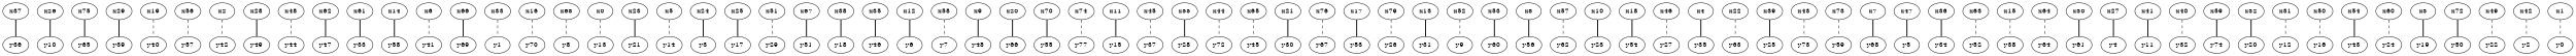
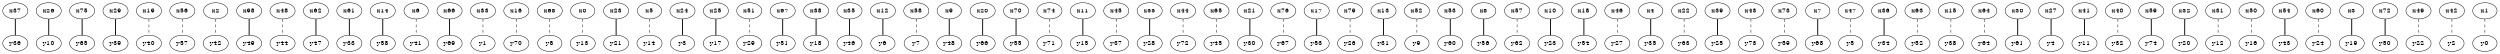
  strict graph {
    edge [style=bold]
    x37
    y36
    x26
    y10
    x75
    y65
    x29
    y39
    x19
    y40
    x56
    y57
    x2
    y42
-   x28
+   x28 [label=x98]
    y49
    x48
    y44
    x62
    y47
    x61
    y33
    x14
    y58
    x6
    y41
    x66
    y69
    x33
    y1
    x16
    y70
    x68
    y8
    x0
    y13
    x23
    y21
    x5
    y14
    x24
    y3
    x25
    y17
    x51
    y29
    x67
    y51
    x38
    y18
    x35
    y46
    x12
    y6
    x58
    y7
    x9
    y48
    x20
    y66
    x70
    y55
    x74
-   y71 [label=y77]
+   y71
    x11
    y15
    x45
    y37
    x55
    y28
    x44
    y72
    x65
    y45
    x21
    y30
    x76
    y67
    x17
    y53
    n81 [label=x79]
    y26
    x13
    y31
    x52
    y9
    x53
    y60
    x8
    y56
    x57
    y62
    x10
    y23
    x18
    y54
    x46
    y27
    x4
    y35
    x22
    y63
    x39
    y25
    x43
    y73
    x73
    y59
    x7
    y68
    x47
    y5
    x36
    y34
    x63
    y52
    x15
    y38
    x64
    y64
    x30
    y61
    x27
    y4
    x41
    y11
    x40
    y32
    n129 [label=x59]
    y74
    x32
    y20
    x31
    y12
    x50
    y16
    x54
    y43
    x60
    y24
    x3
    y19
    x72
    y50
    x49
    y22
    x42
    y2
    x1
    y0
    x37 -- y36
    x26 -- y10
    x75 -- y65
    x29 -- y39
    x19 -- y40 [style=dashed]
    x56 -- y57 [style=dashed]
    x2 -- y42 [style=dashed]
    x28 -- y49
    x48 -- y44 [style=dashed]
    x62 -- y47
    x61 -- y33
    x14 -- y58
    x6 -- y41 [style=dashed]
    x66 -- y69
    x33 -- y1 [style=dashed]
    x16 -- y70 [style=dashed]
    x68 -- y8 [style=dashed]
    x0 -- y13 [style=dashed]
    x23 -- y21
    x5 -- y14 [style=dashed]
    x24 -- y3
    x25 -- y17
    x51 -- y29 [style=dashed]
    x67 -- y51
    x38 -- y18
    x35 -- y46
    x12 -- y6
    x58 -- y7 [style=dashed]
    x9 -- y48
    x20 -- y66
    x70 -- y55
    x74 -- y71 [style=dashed]
    x11 -- y15
    x45 -- y37 [style=dashed]
    x55 -- y28
    x44 -- y72 [style=dashed]
    x65 -- y45 [style=dashed]
    x21 -- y30
    x76 -- y67 [style=dashed]
    x17 -- y53
    n81 -- y26 [style=dashed]
    x13 -- y31
    x52 -- y9 [style=dashed]
    x53 -- y60
    x8 -- y56
    x57 -- y62 [style=dashed]
    x10 -- y23
    x18 -- y54
    x46 -- y27 [style=dashed]
    x4 -- y35
    x22 -- y63 [style=dashed]
    x39 -- y25
    x43 -- y73 [style=dashed]
    x73 -- y59 [style=dashed]
    x7 -- y68
-   x47 -- y5
+   x47 -- y5 [style=dashed]
    x36 -- y34
    x63 -- y52 [style=dashed]
    x15 -- y38 [style=dashed]
    x64 -- y64 [style=dashed]
    x30 -- y61
    x27 -- y4
    x41 -- y11
    x40 -- y32 [style=dashed]
    n129 -- y74
    x32 -- y20
    x31 -- y12 [style=dashed]
    x50 -- y16 [style=dashed]
    x54 -- y43
    x60 -- y24 [style=dashed]
    x3 -- y19
    x72 -- y50
    x49 -- y22 [style=dashed]
    x42 -- y2 [style=dashed]
    x1 -- y0 [style=dashed]
  }
